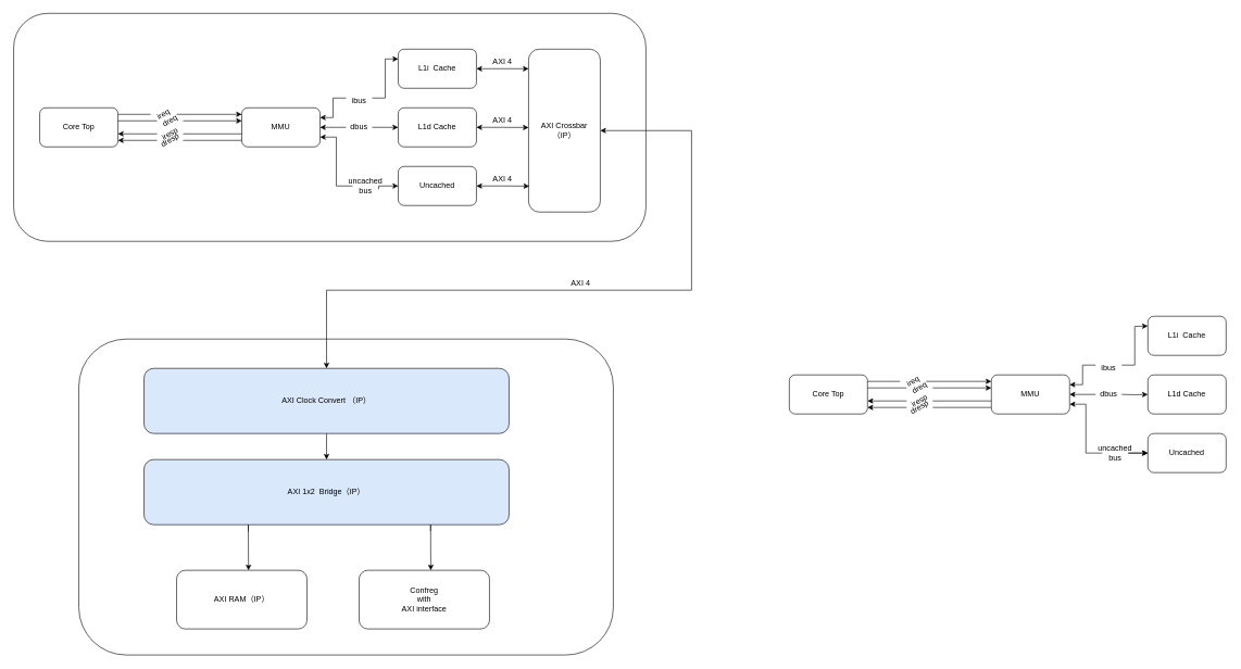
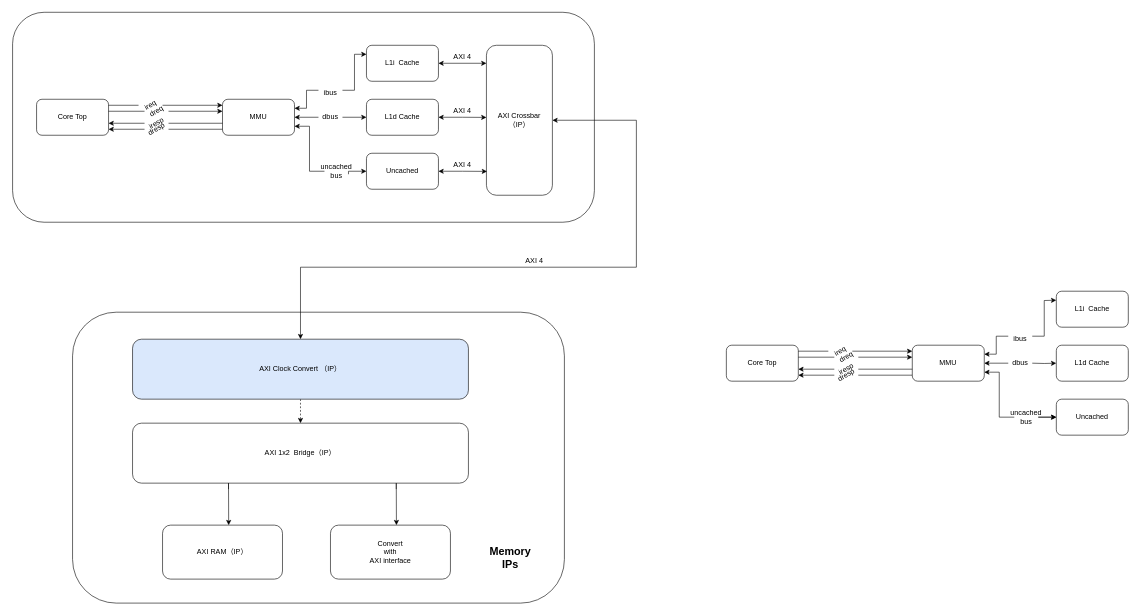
  <mxCell id="0" />
  <mxCell id="1" parent="0" />
  <mxCell id="2" value="" style="rounded=1;whiteSpace=wrap;html=1;" parent="1" vertex="1"><mxGeometry x="120" y="520" width="820" height="485" as="geometry" /></mxCell>
  <mxCell id="3" value="" style="rounded=1;whiteSpace=wrap;html=1;" parent="1" vertex="1"><mxGeometry y="20" width="970" height="350" as="geometry" x="20" /></mxCell>
  <mxCell id="4" value="Core Top" style="rounded=1;whiteSpace=wrap;html=1;" parent="1" vertex="1"><mxGeometry x="60" y="165" width="120" height="60" as="geometry" /></mxCell>
  <mxCell id="5" style="edgeStyle=orthogonalEdgeStyle;rounded=0;orthogonalLoop=1;jettySize=auto;html=1;exitX=1;exitY=0.5;exitDx=0;exitDy=0;endArrow=classic;startArrow=classic;entryX=0.5;entryY=0;entryDx=0;entryDy=0;" parent="1" source="6" target="41" edge="1"><mxGeometry relative="1" as="geometry"><mxPoint x="500" y="535" as="targetPoint" /><Array as="points"><mxPoint x="1060" y="200" /><mxPoint x="1060" y="445" /><mxPoint x="500" y="445" /></Array></mxGeometry></mxCell>
  <mxCell id="6" value="AXI Crossbar&lt;br&gt;（IP）" style="rounded=1;whiteSpace=wrap;html=1;" parent="1" vertex="1"><mxGeometry x="810" y="75" width="110" height="250" as="geometry" /></mxCell>
  <mxCell id="7" value="MMU" style="rounded=1;whiteSpace=wrap;html=1;" parent="1" vertex="1"><mxGeometry x="370" y="165" width="120" height="60" as="geometry" /></mxCell>
  <mxCell id="8" value="" style="endArrow=classic;html=1;startArrow=none;" parent="1" source="14" edge="1"><mxGeometry width="50" height="50" relative="1" as="geometry"><mxPoint x="180" y="175" as="sourcePoint" /><mxPoint x="370" y="175" as="targetPoint" /></mxGeometry></mxCell>
  <mxCell id="9" value="" style="endArrow=classic;html=1;startArrow=none;" parent="1" source="12" edge="1"><mxGeometry width="50" height="50" relative="1" as="geometry"><mxPoint x="180" y="185" as="sourcePoint" /><mxPoint x="370" y="185" as="targetPoint" /></mxGeometry></mxCell>
  <mxCell id="10" value="" style="endArrow=classic;html=1;startArrow=none;" parent="1" source="16" edge="1"><mxGeometry width="50" height="50" relative="1" as="geometry"><mxPoint x="370" y="215" as="sourcePoint" /><mxPoint x="180" y="215" as="targetPoint" /></mxGeometry></mxCell>
  <mxCell id="11" value="" style="endArrow=classic;html=1;startArrow=none;" parent="1" source="18" edge="1"><mxGeometry width="50" height="50" relative="1" as="geometry"><mxPoint x="370" y="205" as="sourcePoint" /><mxPoint x="180" y="205" as="targetPoint" /></mxGeometry></mxCell>
  <mxCell id="12" value="dreq" style="text;html=1;strokeColor=none;fillColor=none;align=center;verticalAlign=middle;whiteSpace=wrap;rounded=0;rotation=-30;" parent="1" vertex="1"><mxGeometry x="240" y="175" width="40" height="20" as="geometry" /></mxCell>
  <mxCell id="13" value="" style="endArrow=none;html=1;" parent="1" target="12" edge="1"><mxGeometry width="50" height="50" relative="1" as="geometry"><mxPoint x="180" y="185" as="sourcePoint" /><mxPoint x="370" y="185" as="targetPoint" /></mxGeometry></mxCell>
  <mxCell id="14" value="ireq" style="text;html=1;strokeColor=none;fillColor=none;align=center;verticalAlign=middle;whiteSpace=wrap;rounded=0;rotation=-30;" parent="1" vertex="1"><mxGeometry x="230" y="165" width="40" height="20" as="geometry" /></mxCell>
  <mxCell id="15" value="" style="endArrow=none;html=1;" parent="1" target="14" edge="1"><mxGeometry width="50" height="50" relative="1" as="geometry"><mxPoint x="180" y="175" as="sourcePoint" /><mxPoint x="370" y="175" as="targetPoint" /></mxGeometry></mxCell>
  <mxCell id="16" value="dresp" style="text;html=1;strokeColor=none;fillColor=none;align=center;verticalAlign=middle;whiteSpace=wrap;rounded=0;rotation=-30;" parent="1" vertex="1"><mxGeometry x="240" y="205" width="40" height="20" as="geometry" /></mxCell>
  <mxCell id="17" value="" style="endArrow=none;html=1;" parent="1" target="16" edge="1"><mxGeometry width="50" height="50" relative="1" as="geometry"><mxPoint x="370" y="215" as="sourcePoint" /><mxPoint x="180" y="215" as="targetPoint" /></mxGeometry></mxCell>
  <mxCell id="18" value="iresp" style="text;html=1;strokeColor=none;fillColor=none;align=center;verticalAlign=middle;whiteSpace=wrap;rounded=0;rotation=-30;" parent="1" vertex="1"><mxGeometry x="240" y="195" width="40" height="20" as="geometry" /></mxCell>
  <mxCell id="19" value="" style="endArrow=none;html=1;" parent="1" target="18" edge="1"><mxGeometry width="50" height="50" relative="1" as="geometry"><mxPoint x="370" y="205" as="sourcePoint" /><mxPoint x="180" y="205" as="targetPoint" /></mxGeometry></mxCell>
  <mxCell id="20" style="edgeStyle=orthogonalEdgeStyle;rounded=0;orthogonalLoop=1;jettySize=auto;html=1;exitX=0;exitY=0.25;exitDx=0;exitDy=0;entryX=1;entryY=0.25;entryDx=0;entryDy=0;endArrow=classic;startArrow=none;" parent="1" source="29" target="7" edge="1"><mxGeometry relative="1" as="geometry"><mxPoint x="520" y="175" as="targetPoint" /></mxGeometry></mxCell>
  <mxCell id="21" style="edgeStyle=orthogonalEdgeStyle;rounded=0;orthogonalLoop=1;jettySize=auto;html=1;exitX=1;exitY=0.5;exitDx=0;exitDy=0;entryX=0;entryY=0.12;entryDx=0;entryDy=0;entryPerimeter=0;endArrow=classic;startArrow=classic;" parent="1" source="22" target="6" edge="1"><mxGeometry relative="1" as="geometry" /></mxCell>
  <mxCell id="22" value="L1i&amp;nbsp; Cache" style="rounded=1;whiteSpace=wrap;html=1;" parent="1" vertex="1"><mxGeometry x="610" y="75" width="120" height="60" as="geometry" /></mxCell>
  <mxCell id="23" style="edgeStyle=orthogonalEdgeStyle;rounded=0;orthogonalLoop=1;jettySize=auto;html=1;exitX=0;exitY=0.5;exitDx=0;exitDy=0;entryX=1;entryY=0.5;entryDx=0;entryDy=0;endArrow=classic;startArrow=none;" parent="1" source="31" target="7" edge="1"><mxGeometry relative="1" as="geometry" /></mxCell>
  <mxCell id="24" style="edgeStyle=orthogonalEdgeStyle;rounded=0;orthogonalLoop=1;jettySize=auto;html=1;exitX=1;exitY=0.5;exitDx=0;exitDy=0;entryX=0;entryY=0.481;entryDx=0;entryDy=0;entryPerimeter=0;endArrow=classic;startArrow=classic;" parent="1" source="25" target="6" edge="1"><mxGeometry relative="1" as="geometry" /></mxCell>
  <mxCell id="25" value="L1d Cache" style="rounded=1;whiteSpace=wrap;html=1;" parent="1" vertex="1"><mxGeometry x="610" y="165" width="120" height="60" as="geometry" /></mxCell>
  <mxCell id="26" style="edgeStyle=orthogonalEdgeStyle;rounded=0;orthogonalLoop=1;jettySize=auto;html=1;exitX=0;exitY=0.5;exitDx=0;exitDy=0;entryX=1;entryY=0.75;entryDx=0;entryDy=0;endArrow=classic;startArrow=none;" parent="1" source="33" target="7" edge="1"><mxGeometry relative="1" as="geometry" /></mxCell>
  <mxCell id="27" style="edgeStyle=orthogonalEdgeStyle;rounded=0;orthogonalLoop=1;jettySize=auto;html=1;exitX=1;exitY=0.5;exitDx=0;exitDy=0;entryX=0.009;entryY=0.841;entryDx=0;entryDy=0;entryPerimeter=0;endArrow=classic;startArrow=classic;" parent="1" source="28" target="6" edge="1"><mxGeometry relative="1" as="geometry" /></mxCell>
  <mxCell id="28" value="Uncached" style="rounded=1;whiteSpace=wrap;html=1;" parent="1" vertex="1"><mxGeometry x="610" y="255" width="120" height="60" as="geometry" /></mxCell>
  <mxCell id="29" value="ibus" style="text;html=1;strokeColor=none;fillColor=none;align=center;verticalAlign=middle;whiteSpace=wrap;rounded=0;" parent="1" vertex="1"><mxGeometry x="530" y="145" width="40" height="20" as="geometry" /></mxCell>
  <mxCell id="30" value="" style="edgeStyle=orthogonalEdgeStyle;rounded=0;orthogonalLoop=1;jettySize=auto;html=1;exitX=0;exitY=0.25;exitDx=0;exitDy=0;entryX=1;entryY=0.25;entryDx=0;entryDy=0;endArrow=none;startArrow=classic;" parent="1" source="22" target="29" edge="1"><mxGeometry relative="1" as="geometry"><mxPoint x="490" y="180" as="targetPoint" /><mxPoint x="610" y="90" as="sourcePoint" /></mxGeometry></mxCell>
  <mxCell id="31" value="dbus" style="text;html=1;strokeColor=none;fillColor=none;align=center;verticalAlign=middle;whiteSpace=wrap;rounded=0;" parent="1" vertex="1"><mxGeometry x="530" y="185" width="40" height="20" as="geometry" /></mxCell>
  <mxCell id="32" value="" style="edgeStyle=orthogonalEdgeStyle;rounded=0;orthogonalLoop=1;jettySize=auto;html=1;exitX=0;exitY=0.5;exitDx=0;exitDy=0;entryX=1;entryY=0.5;entryDx=0;entryDy=0;endArrow=none;startArrow=classic;" parent="1" source="25" target="31" edge="1"><mxGeometry relative="1" as="geometry"><mxPoint x="610" y="195" as="sourcePoint" /><mxPoint x="490" y="195" as="targetPoint" /></mxGeometry></mxCell>
  <mxCell id="33" value="uncached bus" style="text;html=1;strokeColor=none;fillColor=none;align=center;verticalAlign=middle;whiteSpace=wrap;rounded=0;" parent="1" vertex="1"><mxGeometry x="540" y="275" width="40" height="20" as="geometry" /></mxCell>
  <mxCell id="34" value="" style="edgeStyle=orthogonalEdgeStyle;rounded=0;orthogonalLoop=1;jettySize=auto;html=1;exitX=0;exitY=0.5;exitDx=0;exitDy=0;entryX=1;entryY=0.75;entryDx=0;entryDy=0;endArrow=none;startArrow=classic;" parent="1" source="28" target="33" edge="1"><mxGeometry relative="1" as="geometry"><mxPoint x="610" y="285" as="sourcePoint" /><mxPoint x="490" y="210" as="targetPoint" /></mxGeometry></mxCell>
- <mxCell id="35" value="AXI 1x2&amp;nbsp; Bridge（IP）" style="rounded=1;whiteSpace=wrap;html=1;fillColor=#dae8fc;" parent="1" vertex="1"><mxGeometry x="220" y="705" width="560" height="100" as="geometry" /></mxCell>
+ <mxCell id="35" value="AXI 1x2&amp;nbsp; Bridge（IP）" style="rounded=1;whiteSpace=wrap;html=1;" parent="1" vertex="1"><mxGeometry x="220" y="705" width="560" height="100" as="geometry" /></mxCell>
  <mxCell id="36" value="AXI RAM（IP）" style="rounded=1;whiteSpace=wrap;html=1;" parent="1" vertex="1"><mxGeometry x="270" y="875" width="200" height="90" as="geometry" /></mxCell>
- <mxCell id="37" value="Confreg&lt;br&gt;with&lt;br&gt;AXI interface" style="rounded=1;whiteSpace=wrap;html=1;" parent="1" vertex="1"><mxGeometry x="550" y="875" width="200" height="90" as="geometry" /></mxCell>
+ <mxCell id="37" value="Convert&lt;br&gt;with&lt;br&gt;AXI interface" style="rounded=1;whiteSpace=wrap;html=1;" parent="1" vertex="1"><mxGeometry x="550" y="875" width="200" height="90" as="geometry" /></mxCell>
  <mxCell id="38" style="edgeStyle=orthogonalEdgeStyle;rounded=0;orthogonalLoop=1;jettySize=auto;html=1;" parent="1" edge="1"><mxGeometry relative="1" as="geometry"><mxPoint x="380" y="814.97" as="sourcePoint" /><mxPoint x="380.29" y="875" as="targetPoint" /><Array as="points"><mxPoint x="380" y="804.97" /><mxPoint x="380" y="804.97" /></Array></mxGeometry></mxCell>
  <mxCell id="39" style="edgeStyle=orthogonalEdgeStyle;rounded=0;orthogonalLoop=1;jettySize=auto;html=1;" parent="1" edge="1"><mxGeometry relative="1" as="geometry"><mxPoint x="659.66" y="814.97" as="sourcePoint" /><mxPoint x="659.95" y="875" as="targetPoint" /><Array as="points"><mxPoint x="659.66" y="804.97" /><mxPoint x="659.66" y="804.97" /></Array></mxGeometry></mxCell>
- <mxCell id="40" style="edgeStyle=orthogonalEdgeStyle;rounded=0;orthogonalLoop=1;jettySize=auto;html=1;exitX=0.5;exitY=1;exitDx=0;exitDy=0;entryX=0.5;entryY=0;entryDx=0;entryDy=0;" parent="1" source="41" target="35" edge="1"><mxGeometry relative="1" as="geometry" /></mxCell>
+ <mxCell id="40" style="edgeStyle=orthogonalEdgeStyle;rounded=0;orthogonalLoop=1;jettySize=auto;html=1;exitX=0.5;exitY=1;exitDx=0;exitDy=0;entryX=0.5;entryY=0;entryDx=0;entryDy=0;dashed=1;" parent="1" source="41" target="35" edge="1"><mxGeometry relative="1" as="geometry" /></mxCell>
  <mxCell id="41" value="AXI Clock Convert （IP）" style="rounded=1;whiteSpace=wrap;html=1;fillColor=#dae8fc;" parent="1" vertex="1"><mxGeometry x="220" y="565" width="560" height="100" as="geometry" /></mxCell>
+ <mxCell id="42" value="&lt;span style=&quot;font-size: 18px&quot;&gt;&lt;b&gt;Memory&lt;br&gt;IPs&lt;br&gt;&lt;/b&gt;&lt;/span&gt;" style="text;html=1;strokeColor=none;fillColor=none;align=center;verticalAlign=middle;whiteSpace=wrap;rounded=0;" parent="1" vertex="1"><mxGeometry x="780" y="905" width="140" height="50" as="geometry" /></mxCell>
  <mxCell id="43" value="AXI 4" style="text;html=1;strokeColor=none;fillColor=none;align=center;verticalAlign=middle;whiteSpace=wrap;rounded=0;" parent="1" vertex="1"><mxGeometry x="750" y="265" width="40" height="20" as="geometry" /></mxCell>
  <mxCell id="44" value="AXI 4" style="text;html=1;strokeColor=none;fillColor=none;align=center;verticalAlign=middle;whiteSpace=wrap;rounded=0;" parent="1" vertex="1"><mxGeometry x="750" y="175" width="40" height="20" as="geometry" /></mxCell>
  <mxCell id="45" value="AXI 4" style="text;html=1;strokeColor=none;fillColor=none;align=center;verticalAlign=middle;whiteSpace=wrap;rounded=0;" parent="1" vertex="1"><mxGeometry x="750" y="85" width="40" height="20" as="geometry" /></mxCell>
  <mxCell id="46" value="AXI 4" style="text;html=1;strokeColor=none;fillColor=none;align=center;verticalAlign=middle;whiteSpace=wrap;rounded=0;" parent="1" vertex="1"><mxGeometry x="870" y="425" width="40" height="20" as="geometry" /></mxCell>
  <mxCell id="47" value="Core Top" style="rounded=1;whiteSpace=wrap;html=1;" vertex="1" parent="1"><mxGeometry x="1210" y="575" width="120" height="60" as="geometry" /></mxCell>
  <mxCell id="48" value="MMU" style="rounded=1;whiteSpace=wrap;html=1;" vertex="1" parent="1"><mxGeometry x="1520" y="575" width="120" height="60" as="geometry" /></mxCell>
  <mxCell id="49" value="" style="endArrow=classic;html=1;startArrow=none;" edge="1" parent="1" source="55"><mxGeometry width="50" height="50" relative="1" as="geometry"><mxPoint x="1330" y="585" as="sourcePoint" /><mxPoint x="1520" y="585" as="targetPoint" /></mxGeometry></mxCell>
  <mxCell id="50" value="" style="endArrow=classic;html=1;startArrow=none;" edge="1" parent="1" source="53"><mxGeometry width="50" height="50" relative="1" as="geometry"><mxPoint x="1330" y="595" as="sourcePoint" /><mxPoint x="1520" y="595" as="targetPoint" /></mxGeometry></mxCell>
  <mxCell id="51" value="" style="endArrow=classic;html=1;startArrow=none;" edge="1" parent="1" source="57"><mxGeometry width="50" height="50" relative="1" as="geometry"><mxPoint x="1520" y="625" as="sourcePoint" /><mxPoint x="1330" y="625" as="targetPoint" /></mxGeometry></mxCell>
  <mxCell id="52" value="" style="endArrow=classic;html=1;startArrow=none;" edge="1" parent="1" source="59"><mxGeometry width="50" height="50" relative="1" as="geometry"><mxPoint x="1520" y="615" as="sourcePoint" /><mxPoint x="1330" y="615" as="targetPoint" /></mxGeometry></mxCell>
  <mxCell id="53" value="dreq" style="text;html=1;strokeColor=none;fillColor=none;align=center;verticalAlign=middle;whiteSpace=wrap;rounded=0;rotation=-30;" vertex="1" parent="1"><mxGeometry x="1390" y="585" width="40" height="20" as="geometry" /></mxCell>
  <mxCell id="54" value="" style="endArrow=none;html=1;" edge="1" parent="1" target="53"><mxGeometry width="50" height="50" relative="1" as="geometry"><mxPoint x="1330" y="595" as="sourcePoint" /><mxPoint x="1520" y="595" as="targetPoint" /></mxGeometry></mxCell>
  <mxCell id="55" value="ireq" style="text;html=1;strokeColor=none;fillColor=none;align=center;verticalAlign=middle;whiteSpace=wrap;rounded=0;rotation=-30;" vertex="1" parent="1"><mxGeometry x="1380" y="575" width="40" height="20" as="geometry" /></mxCell>
  <mxCell id="56" value="" style="endArrow=none;html=1;" edge="1" parent="1" target="55"><mxGeometry width="50" height="50" relative="1" as="geometry"><mxPoint x="1330" y="585" as="sourcePoint" /><mxPoint x="1520" y="585" as="targetPoint" /></mxGeometry></mxCell>
  <mxCell id="57" value="dresp" style="text;html=1;strokeColor=none;fillColor=none;align=center;verticalAlign=middle;whiteSpace=wrap;rounded=0;rotation=-30;" vertex="1" parent="1"><mxGeometry x="1390" y="615" width="40" height="20" as="geometry" /></mxCell>
  <mxCell id="58" value="" style="endArrow=none;html=1;" edge="1" parent="1" target="57"><mxGeometry width="50" height="50" relative="1" as="geometry"><mxPoint x="1520" y="625" as="sourcePoint" /><mxPoint x="1330" y="625" as="targetPoint" /></mxGeometry></mxCell>
  <mxCell id="59" value="iresp" style="text;html=1;strokeColor=none;fillColor=none;align=center;verticalAlign=middle;whiteSpace=wrap;rounded=0;rotation=-30;" vertex="1" parent="1"><mxGeometry x="1390" y="605" width="40" height="20" as="geometry" /></mxCell>
  <mxCell id="60" value="" style="endArrow=none;html=1;" edge="1" parent="1" target="59"><mxGeometry width="50" height="50" relative="1" as="geometry"><mxPoint x="1520" y="615" as="sourcePoint" /><mxPoint x="1330" y="615" as="targetPoint" /></mxGeometry></mxCell>
  <mxCell id="61" style="edgeStyle=orthogonalEdgeStyle;rounded=0;orthogonalLoop=1;jettySize=auto;html=1;exitX=0;exitY=0.25;exitDx=0;exitDy=0;entryX=1;entryY=0.25;entryDx=0;entryDy=0;endArrow=classic;startArrow=none;" edge="1" parent="1" source="64" target="48"><mxGeometry relative="1" as="geometry"><mxPoint x="1670" y="585" as="targetPoint" /></mxGeometry></mxCell>
  <mxCell id="62" style="edgeStyle=orthogonalEdgeStyle;rounded=0;orthogonalLoop=1;jettySize=auto;html=1;exitX=0;exitY=0.5;exitDx=0;exitDy=0;entryX=1;entryY=0.5;entryDx=0;entryDy=0;endArrow=classic;startArrow=none;" edge="1" parent="1" source="66" target="48"><mxGeometry relative="1" as="geometry" /></mxCell>
  <mxCell id="63" style="edgeStyle=orthogonalEdgeStyle;rounded=0;orthogonalLoop=1;jettySize=auto;html=1;exitX=0;exitY=0.5;exitDx=0;exitDy=0;entryX=1;entryY=0.75;entryDx=0;entryDy=0;endArrow=classic;startArrow=none;" edge="1" parent="1" source="68" target="48"><mxGeometry relative="1" as="geometry" /></mxCell>
  <mxCell id="64" value="ibus" style="text;html=1;strokeColor=none;fillColor=none;align=center;verticalAlign=middle;whiteSpace=wrap;rounded=0;" vertex="1" parent="1"><mxGeometry x="1680" y="555" width="40" height="20" as="geometry" /></mxCell>
  <mxCell id="65" value="" style="edgeStyle=orthogonalEdgeStyle;rounded=0;orthogonalLoop=1;jettySize=auto;html=1;exitX=0;exitY=0.25;exitDx=0;exitDy=0;entryX=1;entryY=0.25;entryDx=0;entryDy=0;endArrow=none;startArrow=classic;" edge="1" parent="1" target="64"><mxGeometry relative="1" as="geometry"><mxPoint x="1640" y="590" as="targetPoint" /><mxPoint x="1760" y="500" as="sourcePoint" /></mxGeometry></mxCell>
  <mxCell id="66" value="dbus" style="text;html=1;strokeColor=none;fillColor=none;align=center;verticalAlign=middle;whiteSpace=wrap;rounded=0;" vertex="1" parent="1"><mxGeometry x="1680" y="595" width="40" height="20" as="geometry" /></mxCell>
  <mxCell id="67" value="" style="edgeStyle=orthogonalEdgeStyle;rounded=0;orthogonalLoop=1;jettySize=auto;html=1;exitX=0;exitY=0.5;exitDx=0;exitDy=0;entryX=1;entryY=0.5;entryDx=0;entryDy=0;endArrow=none;startArrow=classic;" edge="1" parent="1" target="66"><mxGeometry relative="1" as="geometry"><mxPoint x="1760" y="605" as="sourcePoint" /><mxPoint x="1640" y="605" as="targetPoint" /></mxGeometry></mxCell>
  <mxCell id="68" value="uncached bus" style="text;html=1;strokeColor=none;fillColor=none;align=center;verticalAlign=middle;whiteSpace=wrap;rounded=0;" vertex="1" parent="1"><mxGeometry x="1690" y="685" width="40" height="20" as="geometry" /></mxCell>
  <mxCell id="69" value="" style="edgeStyle=orthogonalEdgeStyle;rounded=0;orthogonalLoop=1;jettySize=auto;html=1;exitX=0;exitY=0.5;exitDx=0;exitDy=0;endArrow=none;startArrow=classic;" edge="1" parent="1"><mxGeometry relative="1" as="geometry"><mxPoint x="1760" y="695" as="sourcePoint" /><mxPoint x="1730" y="695" as="targetPoint" /></mxGeometry></mxCell>
  <mxCell id="70" value="L1i&amp;nbsp; Cache" style="rounded=1;whiteSpace=wrap;html=1;" vertex="1" parent="1"><mxGeometry x="1760.14" y="485" width="120" height="60" as="geometry" /></mxCell>
  <mxCell id="71" value="L1d Cache" style="rounded=1;whiteSpace=wrap;html=1;" vertex="1" parent="1"><mxGeometry x="1760.14" y="575" width="120" height="60" as="geometry" /></mxCell>
  <mxCell id="72" value="Uncached" style="rounded=1;whiteSpace=wrap;html=1;" vertex="1" parent="1"><mxGeometry x="1760.14" y="665" width="120" height="60" as="geometry" /></mxCell>
  <mxCell id="73" value="" style="edgeStyle=orthogonalEdgeStyle;rounded=0;orthogonalLoop=1;jettySize=auto;html=1;exitX=0;exitY=0.5;exitDx=0;exitDy=0;endArrow=none;startArrow=classic;" edge="1" parent="1" source="72"><mxGeometry relative="1" as="geometry"><mxPoint x="1760.14" y="695" as="sourcePoint" /><mxPoint x="1730" y="695" as="targetPoint" /></mxGeometry></mxCell>
